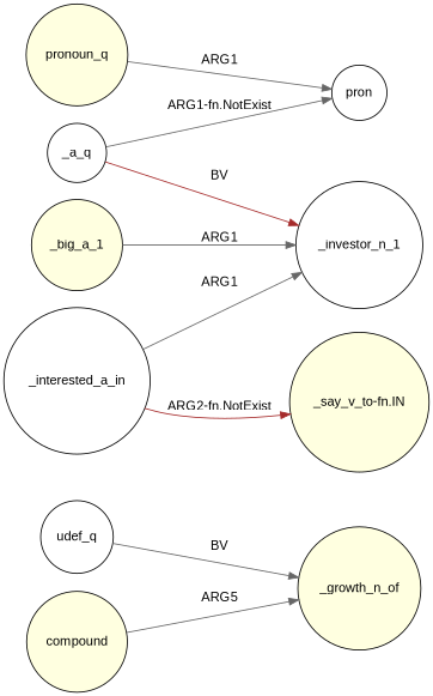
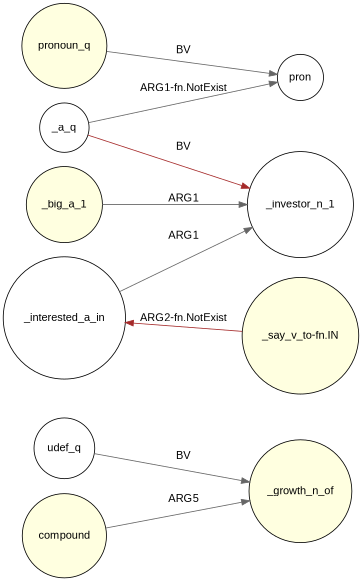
  digraph {
    fontname="Liberation Sans"
    rankdir=LR
    node [fillcolor=lightyellow fontname="Liberation Sans" shape=circle style=filled]
    edge [color=gray40 fontname="Liberation Sans"]
    _growth_n_of
    udef_q [fillcolor=white]
    compound
    _interested_a_in [fillcolor=white]
    _investor_n_1 [fillcolor=white]
    _a_q [fillcolor=white]
    pron [fillcolor=white]
    pronoun_q
    _big_a_1
    "_say_v_to-fn.IN"
    udef_q -> _growth_n_of [label=BV]
    compound -> _growth_n_of [label=ARG5]
    _interested_a_in -> _investor_n_1 [label=ARG1]
    _a_q -> _investor_n_1 [color=brown label=BV]
    _a_q -> pron [label="ARG1-fn.NotExist"]
-   pronoun_q -> pron [label=ARG1]
+   pronoun_q -> pron [label=BV]
    _big_a_1 -> _investor_n_1 [label=ARG1]
-   _interested_a_in -> "_say_v_to-fn.IN" [color=brown label="ARG2-fn.NotExist"]
+   "_say_v_to-fn.IN" -> _interested_a_in [color=brown label="ARG2-fn.NotExist"]
  }
